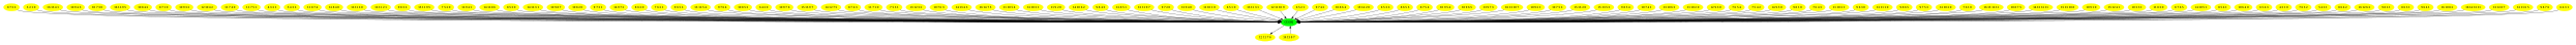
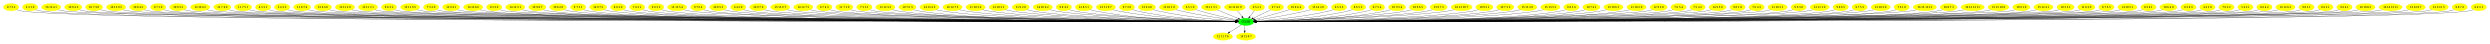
  strict digraph {
    fontname="Noto Serif"
    node [color=yellow fontname="Noto Serif" style=filled]
    edge [fontname="Noto Serif"]
    CEGHJ [color=green]
    "8 7 3 2"
    "12 11 7 6"
    "3 2 1 0"
    "16 13 4 1"
    "10 9 4 3"
    "10 7 3 0"
    "16 12 9 5"
    "10 8 4 2"
    "8 7 1 0"
    "10 9 3 2"
    "12 10 4 2"
    "11 7 4 0"
    "11 7 5 1"
    "4 3 2 1"
    "5 4 3 2"
    "11 8 7 4"
    "12 8 4 0"
    "12 11 2 0"
    "12 11 2 1"
    "9 8 3 2"
    "15 11 9 5"
    "7 5 2 0"
    "12 9 4 1"
    "14 12 8 6"
    "8 5 3 0"
    "14 12 3 1"
    "10 9 8 7"
    "10 8 2 0"
    "9 7 3 1"
    "14 9 7 2"
    "8 6 2 0"
    "7 6 2 1"
    "9 6 5 2"
    "13 12 5 4"
    "9 7 6 4"
    "10 8 5 3"
    "6 4 2 0"
    "10 9 7 6"
    "15 13 9 7"
    "14 12 7 5"
    "8 7 4 3"
    "11 7 1 0"
    "7 5 3 1"
    "13 12 3 2"
    "10 7 6 3"
    "14 13 4 3"
    "16 14 7 5"
    "11 10 5 4"
    "12 10 3 1"
    "11 9 2 0"
    "14 10 6 2"
    "9 8 4 3"
    "12 8 5 1"
    "13 11 9 7"
    "14 13 8 7"
    "9 7 2 0"
    "13 9 4 0"
    "11 10 1 0"
    "6 5 1 0"
    "13 11 3 1"
    "12 11 10 9"
    "6 5 2 1"
    "9 7 4 2"
    "10 8 6 4"
    "15 14 2 0"
    "6 5 3 2"
    "8 6 5 3"
    "8 7 5 4"
    "10 9 5 4"
    "10 9 6 5"
    "13 9 7 3"
    "16 13 10 7"
    "10 9 2 1"
    "10 7 5 2"
    "15 13 2 0"
    "15 13 5 3"
    "9 8 5 4"
    "10 7 4 1"
    "13 10 6 3"
    "11 10 2 0"
    "12 9 3 0"
    "7 6 5 4"
    "7 5 4 2"
    "14 9 5 0"
    "9 8 1 0"
    "7 6 4 3"
    "11 10 2 1"
    "9 6 3 0"
    "12 11 1 0"
    "9 8 6 5"
    "9 7 5 3"
    "12 10 2 0"
    "7 6 1 0"
    "16 15 12 11"
    "10 8 7 5"
    "14 13 12 11"
    "15 13 10 8"
    "10 9 1 0"
    "15 12 4 1"
    n101 [label="10 3 3 1"]
    "11 8 3 0"
    "8 7 6 5"
    "14 10 5 1"
    "8 5 4 1"
    "10 6 4 0"
    "6 5 4 3"
    "4 3 1 0"
    "7 6 3 2"
    "5 4 2 1"
    "8 6 4 2"
    "16 12 6 2"
    "9 8 2 1"
    "8 6 3 1"
    "9 6 4 1"
    "16 10 8 2"
    "16 14 13 11"
    "13 12 8 7"
    "12 11 6 5"
    "9 8 7 6"
    "6 4 3 1"
    CEGHJ -> "12 11 7 6"
    "8 7 3 2" -> CEGHJ
    "3 2 1 0" -> CEGHJ
    "16 13 4 1" -> CEGHJ
    "10 9 4 3" -> CEGHJ
    "10 7 3 0" -> CEGHJ
    "16 12 9 5" -> CEGHJ
    "10 8 4 2" -> CEGHJ
    "8 7 1 0" -> CEGHJ
    "10 9 3 2" -> CEGHJ
    "12 10 4 2" -> CEGHJ
    "11 7 4 0" -> CEGHJ
    "11 7 5 1" -> CEGHJ
    "4 3 2 1" -> CEGHJ
    "5 4 3 2" -> CEGHJ
    "11 8 7 4" -> CEGHJ
    "12 8 4 0" -> CEGHJ
    "12 11 2 0" -> CEGHJ
    "12 11 2 1" -> CEGHJ
    "9 8 3 2" -> CEGHJ
    "15 11 9 5" -> CEGHJ
    "7 5 2 0" -> CEGHJ
    "12 9 4 1" -> CEGHJ
    "14 12 8 6" -> CEGHJ
    "8 5 3 0" -> CEGHJ
    "14 12 3 1" -> CEGHJ
    "10 9 8 7" -> CEGHJ
    "10 8 2 0" -> CEGHJ
    "9 7 3 1" -> CEGHJ
    "14 9 7 2" -> CEGHJ
    "8 6 2 0" -> CEGHJ
    "7 6 2 1" -> CEGHJ
    "9 6 5 2" -> CEGHJ
    "13 12 5 4" -> CEGHJ
    "9 7 6 4" -> CEGHJ
    "10 8 5 3" -> CEGHJ
    "6 4 2 0" -> CEGHJ
    "10 9 7 6" -> CEGHJ
    "15 13 9 7" -> CEGHJ
    "14 12 7 5" -> CEGHJ
    "8 7 4 3" -> CEGHJ
    "11 7 1 0" -> CEGHJ
    "7 5 3 1" -> CEGHJ
    "13 12 3 2" -> CEGHJ
    "10 7 6 3" -> CEGHJ
    "14 13 4 3" -> CEGHJ
    "16 14 7 5" -> CEGHJ
    "11 10 5 4" -> CEGHJ
    "12 10 3 1" -> CEGHJ
    "11 9 2 0" -> CEGHJ
    "14 10 6 2" -> CEGHJ
    "9 8 4 3" -> CEGHJ
    "12 8 5 1" -> CEGHJ
    "13 11 9 7" -> CEGHJ
-   "14 13 8 7" -> CEGHJ
+   CEGHJ -> "14 13 8 7"
    "9 7 2 0" -> CEGHJ
    "13 9 4 0" -> CEGHJ
    "11 10 1 0" -> CEGHJ
    "6 5 1 0" -> CEGHJ
    "13 11 3 1" -> CEGHJ
    "12 11 10 9" -> CEGHJ
    "6 5 2 1" -> CEGHJ
    "9 7 4 2" -> CEGHJ
    "10 8 6 4" -> CEGHJ
    "15 14 2 0" -> CEGHJ
    "6 5 3 2" -> CEGHJ
    "8 6 5 3" -> CEGHJ
    "8 7 5 4" -> CEGHJ
    "10 9 5 4" -> CEGHJ
    "10 9 6 5" -> CEGHJ
    "13 9 7 3" -> CEGHJ
    "16 13 10 7" -> CEGHJ
    "10 9 2 1" -> CEGHJ
    "10 7 5 2" -> CEGHJ
    "15 13 2 0" -> CEGHJ
    "15 13 5 3" -> CEGHJ
    "9 8 5 4" -> CEGHJ
    "10 7 4 1" -> CEGHJ
    "13 10 6 3" -> CEGHJ
    "11 10 2 0" -> CEGHJ
    "12 9 3 0" -> CEGHJ
    "7 6 5 4" -> CEGHJ
    "7 5 4 2" -> CEGHJ
    "14 9 5 0" -> CEGHJ
    "9 8 1 0" -> CEGHJ
    "7 6 4 3" -> CEGHJ
    "11 10 2 1" -> CEGHJ
    "9 6 3 0" -> CEGHJ
    "12 11 1 0" -> CEGHJ
    "9 8 6 5" -> CEGHJ
    "9 7 5 3" -> CEGHJ
    "12 10 2 0" -> CEGHJ
    "7 6 1 0" -> CEGHJ
    "16 15 12 11" -> CEGHJ
    "10 8 7 5" -> CEGHJ
    "14 13 12 11" -> CEGHJ
    "15 13 10 8" -> CEGHJ
    "10 9 1 0" -> CEGHJ
    "15 12 4 1" -> CEGHJ
    n101 -> CEGHJ
    "11 8 3 0" -> CEGHJ
    "8 7 6 5" -> CEGHJ
    "14 10 5 1" -> CEGHJ
    "8 5 4 1" -> CEGHJ
    "10 6 4 0" -> CEGHJ
    "6 5 4 3" -> CEGHJ
    "4 3 1 0" -> CEGHJ
    "7 6 3 2" -> CEGHJ
    "5 4 2 1" -> CEGHJ
    "8 6 4 2" -> CEGHJ
    "16 12 6 2" -> CEGHJ
    "9 8 2 1" -> CEGHJ
    "8 6 3 1" -> CEGHJ
    "9 6 4 1" -> CEGHJ
    "16 10 8 2" -> CEGHJ
    "16 14 13 11" -> CEGHJ
    "13 12 8 7" -> CEGHJ
    "12 11 6 5" -> CEGHJ
    "9 8 7 6" -> CEGHJ
    "6 4 3 1" -> CEGHJ
  }
